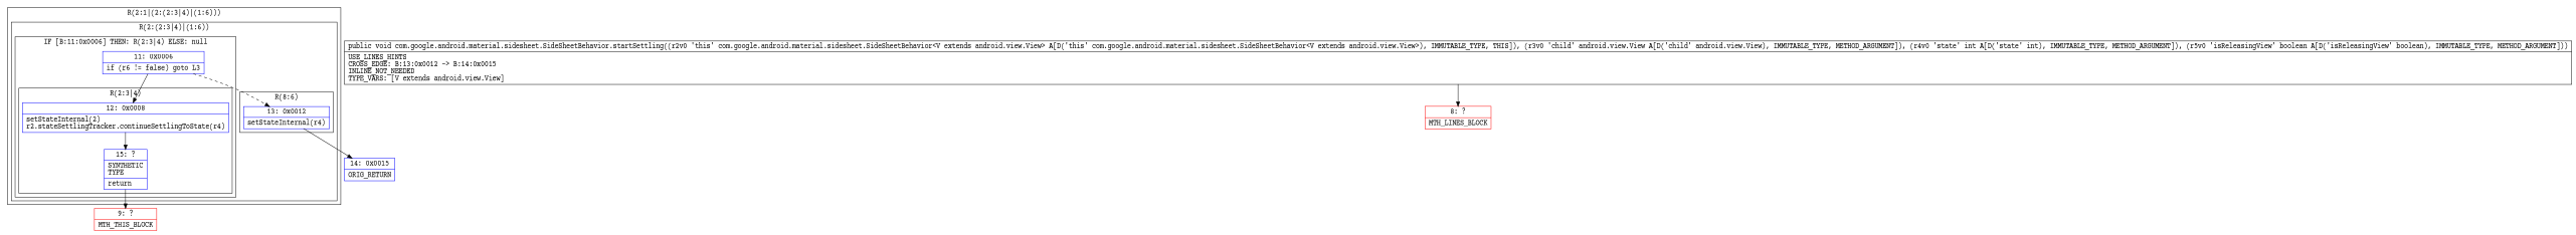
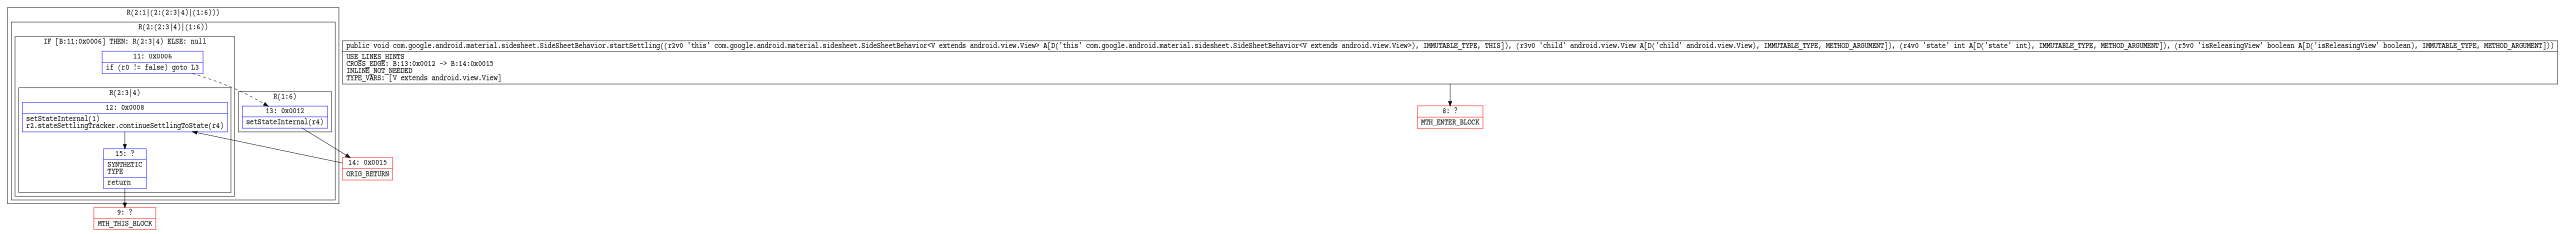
  digraph {
    fontname="Courier Prime"
    node [color=blue fontname="Courier Prime" shape=record]
    edge [fontname="Courier Prime"]
-   n1 [label="{12\:\ 0x0008|setStateInternal(2)\lr2.stateSettlingTracker.continueSettlingToState(r4)\l}"]
+   n1 [label="{12\:\ 0x0008|setStateInternal(1)\lr2.stateSettlingTracker.continueSettlingToState(r4)\l}"]
    n2 [label="{15\:\ ?|SYNTHETIC\lTYPE\l|return\l}"]
-   n3 [label="{11\:\ 0x0006|if (r6 != false) goto L3\l}"]
+   n3 [label="{11\:\ 0x0006|if (r0 != false) goto L3\l}"]
    n4 [label="{13\:\ 0x0012|setStateInternal(r4)\l}"]
    n5 [color=red label="{9\:\ ?|MTH_THIS_BLOCK\l}"]
-   n6 [label="{14\:\ 0x0015|ORIG_RETURN\l}"]
-   n7 [color=red label="{8\:\ ?|MTH_LINES_BLOCK\l}"]
+   n6 [color=red label="{14\:\ 0x0015|ORIG_RETURN\l}"]
+   n7 [color=red label="{8\:\ ?|MTH_ENTER_BLOCK\l}"]
    n8 [label="{public void com.google.android.material.sidesheet.SideSheetBehavior.startSettling((r2v0 'this' com.google.android.material.sidesheet.SideSheetBehavior\<V extends android.view.View\> A[D('this' com.google.android.material.sidesheet.SideSheetBehavior\<V extends android.view.View\>), IMMUTABLE_TYPE, THIS]), (r3v0 'child' android.view.View A[D('child' android.view.View), IMMUTABLE_TYPE, METHOD_ARGUMENT]), (r4v0 'state' int A[D('state' int), IMMUTABLE_TYPE, METHOD_ARGUMENT]), (r5v0 'isReleasingView' boolean A[D('isReleasingView' boolean), IMMUTABLE_TYPE, METHOD_ARGUMENT]))  | USE_LINES_HINTS\lCROSS_EDGE: B:13:0x0012 \-\> B:14:0x0015\lINLINE_NOT_NEEDED\lTYPE_VARS: [V extends android.view.View]\l}" color=""]
    subgraph cluster_1 {
      label="R(2:1|(2:(2:3|4)|(1:6)))"
      subgraph cluster_2 {
        label="R(2:(2:3|4)|(1:6))"
        subgraph cluster_3 {
          label="IF [B:11:0x0006] THEN: R(2:3|4) ELSE: null"
          n3
          subgraph cluster_4 {
            label="R(2:3|4)"
            n1
            n2
          }
        }
        subgraph cluster_5 {
-         label="R(8:6)"
+         label="R(1:6)"
          n4
        }
      }
    }
    n1 -> n2
    n2 -> n5
-   n3 -> n1
+   n6 -> n1
    n3 -> n4 [style=dashed]
    n4 -> n6
    n8 -> n7
  }
